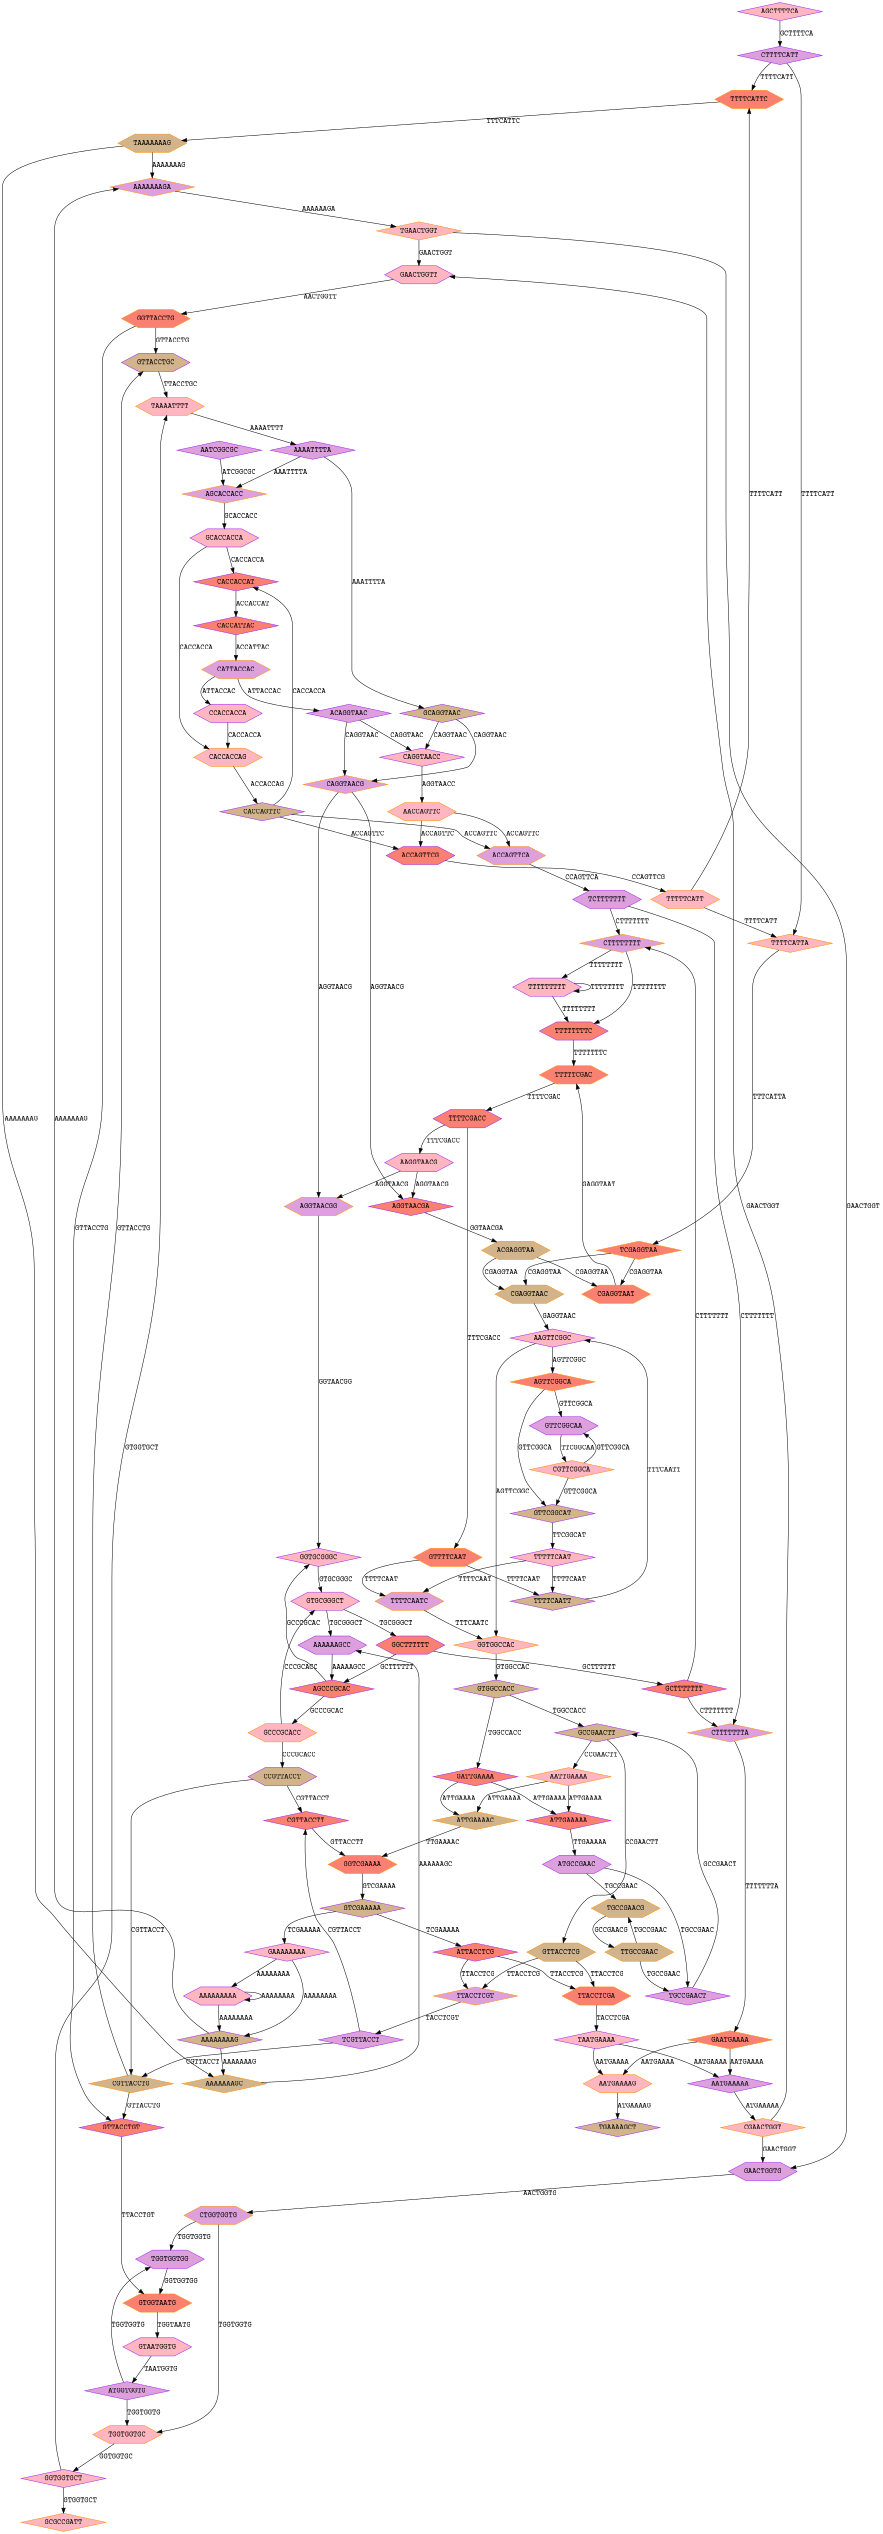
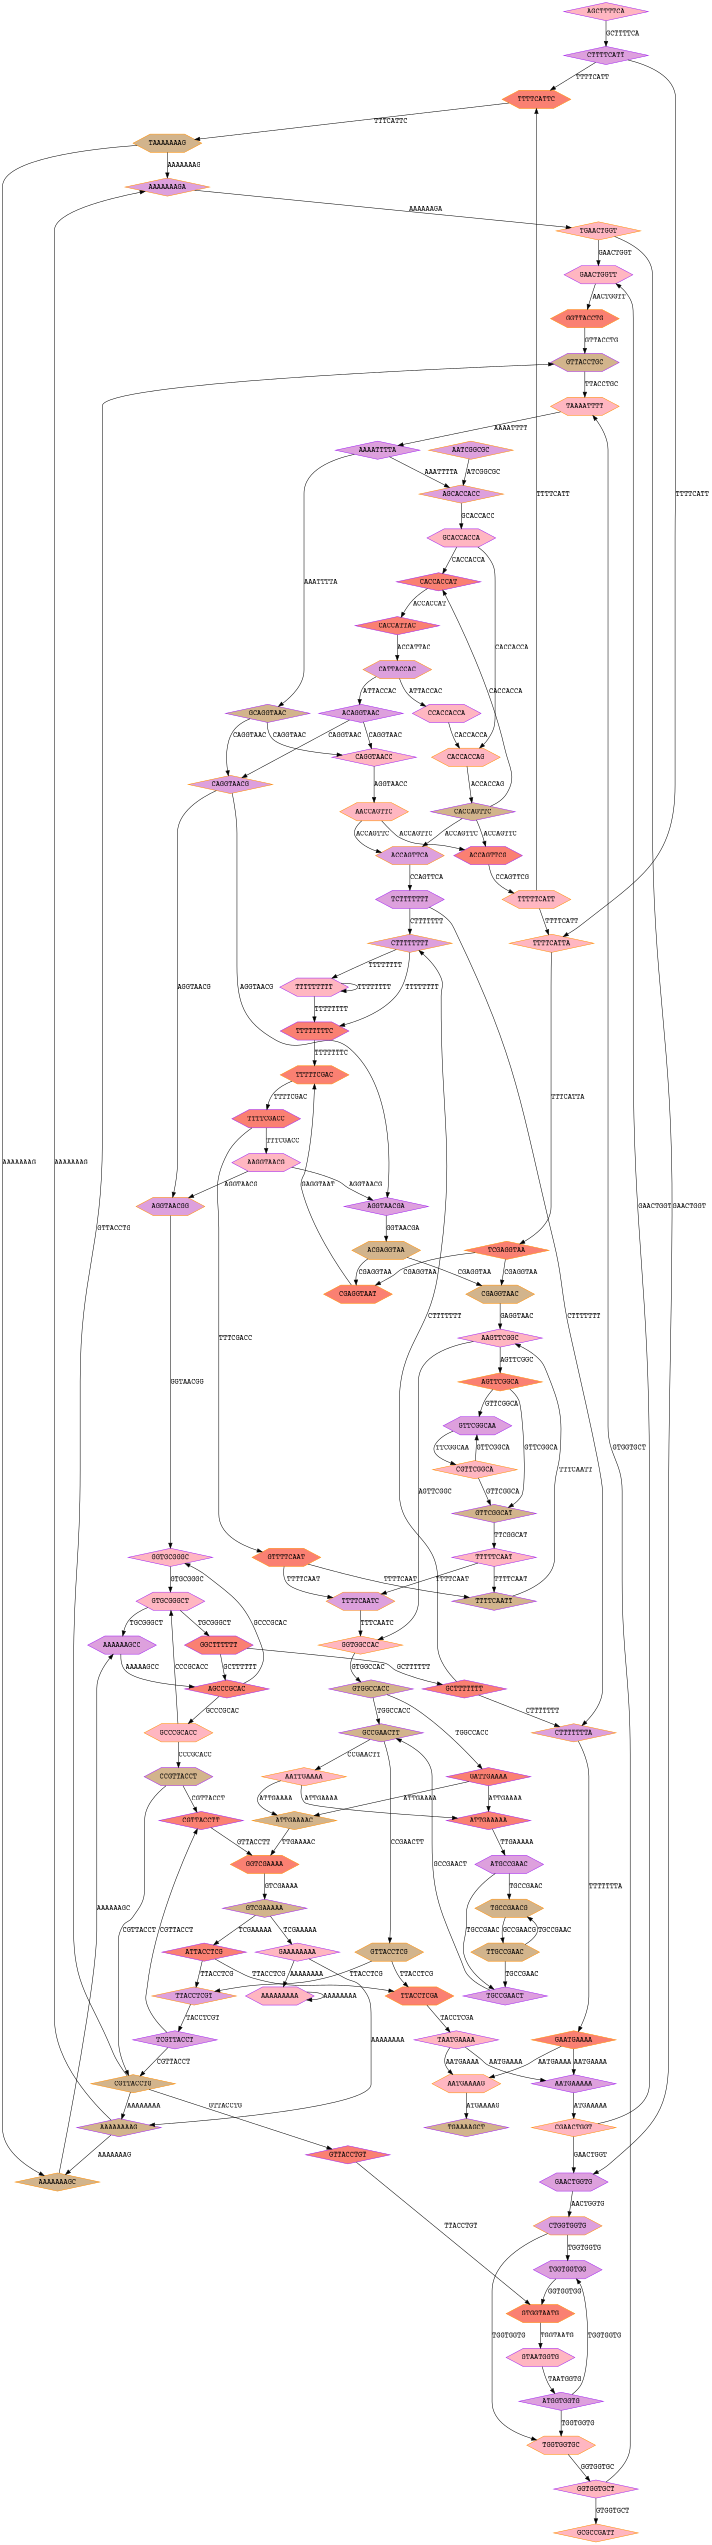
  digraph {
    fontname="Courier Prime"
    node [color=purple fillcolor=lightpink fontname="Courier Prime" shape=diamond style=filled]
    edge [fontname="Courier Prime"]
    CTTTTCATT [fillcolor=plum]
    AGCTTTTCA
    TTTTCATTC [color=darkorange fillcolor=salmon shape=hexagon]
    TTTTCATTA [color=darkorange]
    TAAAAAAAG [color=darkorange fillcolor=tan shape=hexagon]
    TCGAGGTAA [color=darkorange fillcolor=salmon]
    AAAAAAAGA [color=darkorange fillcolor=plum]
    AAAAAAAGC [color=darkorange fillcolor=tan]
    CGAGGTAAC [color=darkorange fillcolor=tan shape=hexagon]
    CGAGGTAAT [color=darkorange fillcolor=salmon shape=hexagon]
    TGAACTGGT [color=darkorange]
    AAAAAAGCC [fillcolor=plum shape=hexagon]
    GAACTGGTT [shape=hexagon]
    GAACTGGTG [fillcolor=plum shape=hexagon]
    AGCCCGCAC [fillcolor=salmon]
    GGTTACCTG [color=darkorange fillcolor=salmon shape=hexagon]
    CTGGTGGTG [color=darkorange fillcolor=plum shape=hexagon]
    GTTACCTGC [fillcolor=tan shape=hexagon]
    GTTACCTGT [fillcolor=salmon]
    TGGTGGTGC [color=darkorange shape=hexagon]
    TGGTGGTGG [fillcolor=plum shape=hexagon]
    TAAAATTTT [color=darkorange shape=hexagon]
    GTGGTAATG [color=darkorange fillcolor=salmon shape=hexagon]
    AAAATTTTA [fillcolor=plum]
    GTAATGGTG [shape=hexagon]
    GCAGGTAAC [fillcolor=tan]
    AGCACCACC [color=darkorange fillcolor=plum]
    CAGGTAACC
    CAGGTAACG [color=darkorange fillcolor=plum]
    AACCAGTTC [color=darkorange shape=hexagon]
    AGGTAACGG [color=darkorange fillcolor=plum shape=hexagon]
-   AGGTAACGA [fillcolor=salmon]
+   AGGTAACGA [fillcolor=plum]
    ACCAGTTCA [color=darkorange fillcolor=plum shape=hexagon]
    ACCAGTTCG [fillcolor=salmon shape=hexagon]
    GGTGCGGGC
    ACGAGGTAA [color=darkorange fillcolor=tan shape=hexagon]
    TCTTTTTTT [fillcolor=plum shape=hexagon]
    TTTTTCATT [color=darkorange shape=hexagon]
    CTTTTTTTA [color=darkorange fillcolor=plum]
    CTTTTTTTT [color=darkorange fillcolor=plum]
    GAATGAAAA [color=darkorange fillcolor=salmon]
    TTTTTTTTT [shape=hexagon]
    TTTTTTTTC [fillcolor=salmon shape=hexagon]
    AATGAAAAG [color=darkorange shape=hexagon]
    AATGAAAAA [fillcolor=plum]
    TTTTTCGAC [color=darkorange fillcolor=salmon shape=hexagon]
    TGAAAAGCT [fillcolor=tan]
    CGAACTGGT [color=darkorange]
    ATGGTGGTG [fillcolor=plum]
    GGTGGTGCT
    GCGCCGATT [color=darkorange]
    GCACCACCA [shape=hexagon]
    CACCACCAT [fillcolor=salmon]
    CACCACCAG [color=darkorange shape=hexagon]
    CACCATTAC [fillcolor=salmon]
    CACCAGTTC [fillcolor=tan]
    CATTACCAC [color=darkorange fillcolor=plum shape=hexagon]
    CCACCACCA [shape=hexagon]
    ACAGGTAAC [fillcolor=plum]
    CGTTACCTG [color=darkorange fillcolor=tan]
    GTGCGGGCT [shape=hexagon]
    CCGTTACCT [fillcolor=tan shape=hexagon]
    CGTTACCTT [fillcolor=salmon]
    GGTCGAAAA [color=darkorange fillcolor=salmon shape=hexagon]
    GTCGAAAAA [fillcolor=tan]
    GGCTTTTTT [fillcolor=salmon shape=hexagon]
    GCCCGCACC [color=darkorange shape=hexagon]
    GCTTTTTTT [fillcolor=salmon]
    AAAAAAAAG [fillcolor=tan]
    TTTTCGACC [fillcolor=salmon shape=hexagon]
    AAAAAAAAA [shape=hexagon]
    GAAAAAAAA
    AAGGTAACG [shape=hexagon]
    GTTTTCAAT [color=darkorange fillcolor=salmon shape=hexagon]
    ATTACCTCG [fillcolor=salmon]
    TTACCTCGT [color=darkorange fillcolor=plum]
    TTACCTCGA [color=darkorange fillcolor=salmon shape=hexagon]
    TCGTTACCT [fillcolor=plum]
    TAATGAAAA
    TTTTCAATC [color=darkorange fillcolor=plum shape=hexagon]
    TTTTCAATT [fillcolor=tan]
    GGTGGCCAC [color=darkorange]
    AAGTTCGGC
    AGTTCGGCA [color=darkorange fillcolor=salmon]
    GTTACCTCG [color=darkorange fillcolor=tan shape=hexagon]
    GTGGCCACC [fillcolor=tan]
    GTTCGGCAT [fillcolor=tan]
    GTTCGGCAA [fillcolor=plum shape=hexagon]
    GCCGAACTT [fillcolor=tan]
    AATTGAAAA [color=darkorange]
    ATTGAAAAA [fillcolor=salmon]
    ATTGAAAAC [color=darkorange fillcolor=tan]
    ATGCCGAAC [fillcolor=plum shape=hexagon]
    GATTGAAAA [fillcolor=salmon]
    TTTTTCAAT
    CGTTCGGCA [color=darkorange]
    TGCCGAACG [color=darkorange fillcolor=tan shape=hexagon]
    TGCCGAACT [fillcolor=plum]
    TTGCCGAAC [color=darkorange fillcolor=tan shape=hexagon]
-   AATCGGCGC [fillcolor=plum]
+   AATCGGCGC [color=darkorange fillcolor=plum]
    CTTTTCATT -> TTTTCATTC [label=TTTTCATT]
    CTTTTCATT -> TTTTCATTA [label=TTTTCATT]
    AGCTTTTCA -> CTTTTCATT [label=GCTTTTCA]
    TTTTCATTC -> TAAAAAAAG [label=TTTCATTC]
    TTTTCATTA -> TCGAGGTAA [label=TTTCATTA]
    TAAAAAAAG -> AAAAAAAGA [label=AAAAAAAG]
    TAAAAAAAG -> AAAAAAAGC [label=AAAAAAAG]
    TCGAGGTAA -> CGAGGTAAC [label=CGAGGTAA]
    TCGAGGTAA -> CGAGGTAAT [label=CGAGGTAA]
    AAAAAAAGA -> TGAACTGGT [label=AAAAAAGA]
    AAAAAAAGC -> AAAAAAGCC [label=AAAAAAGC]
    CGAGGTAAC -> AAGTTCGGC [label=GAGGTAAC]
    CGAGGTAAT -> TTTTTCGAC [label=GAGGTAAT]
    TGAACTGGT -> GAACTGGTT [label=GAACTGGT]
    TGAACTGGT -> GAACTGGTG [label=GAACTGGT]
    AAAAAAGCC -> AGCCCGCAC [label=AAAAAGCC]
    GAACTGGTT -> GGTTACCTG [label=AACTGGTT]
    GAACTGGTG -> CTGGTGGTG [label=AACTGGTG]
    AGCCCGCAC -> GGTGCGGGC [label=GCCCGCAC]
    AGCCCGCAC -> GCCCGCACC [label=GCCCGCAC]
    GGTTACCTG -> GTTACCTGC [label=GTTACCTG]
-   GGTTACCTG -> GTTACCTGT [label=GTTACCTG]
    CTGGTGGTG -> TGGTGGTGC [label=TGGTGGTG]
    CTGGTGGTG -> TGGTGGTGG [label=TGGTGGTG]
    GTTACCTGC -> TAAAATTTT [label=TTACCTGC]
    GTTACCTGT -> GTGGTAATG [label=TTACCTGT]
    TGGTGGTGC -> GGTGGTGCT [label=GGTGGTGC]
    TGGTGGTGG -> GTGGTAATG [label=GGTGGTGG]
    TAAAATTTT -> AAAATTTTA [label=AAAATTTT]
    GTGGTAATG -> GTAATGGTG [label=TGGTAATG]
    AAAATTTTA -> GCAGGTAAC [label=AAATTTTA]
    AAAATTTTA -> AGCACCACC [label=AAATTTTA]
    GTAATGGTG -> ATGGTGGTG [label=TAATGGTG]
    GCAGGTAAC -> CAGGTAACC [label=CAGGTAAC]
    GCAGGTAAC -> CAGGTAACG [label=CAGGTAAC]
    AGCACCACC -> GCACCACCA [label=GCACCACC]
    CAGGTAACC -> AACCAGTTC [label=AGGTAACC]
    CAGGTAACG -> AGGTAACGG [label=AGGTAACG]
    CAGGTAACG -> AGGTAACGA [label=AGGTAACG]
    AACCAGTTC -> ACCAGTTCA [label=ACCAGTTC]
    AACCAGTTC -> ACCAGTTCG [label=ACCAGTTC]
    AGGTAACGG -> GGTGCGGGC [label=GGTAACGG]
    AGGTAACGA -> ACGAGGTAA [label=GGTAACGA]
    ACCAGTTCA -> TCTTTTTTT [label=CCAGTTCA]
    ACCAGTTCG -> TTTTTCATT [label=CCAGTTCG]
    GGTGCGGGC -> GTGCGGGCT [label=GTGCGGGC]
    ACGAGGTAA -> CGAGGTAAC [label=CGAGGTAA]
    ACGAGGTAA -> CGAGGTAAT [label=CGAGGTAA]
    TCTTTTTTT -> CTTTTTTTA [label=CTTTTTTT]
    TCTTTTTTT -> CTTTTTTTT [label=CTTTTTTT]
    TTTTTCATT -> TTTTCATTC [label=TTTTCATT]
    TTTTTCATT -> TTTTCATTA [label=TTTTCATT]
    CTTTTTTTA -> GAATGAAAA [label=TTTTTTTA]
    CTTTTTTTT -> TTTTTTTTT [label=TTTTTTTT]
    CTTTTTTTT -> TTTTTTTTC [label=TTTTTTTT]
    GAATGAAAA -> AATGAAAAG [label=AATGAAAA]
    GAATGAAAA -> AATGAAAAA [label=AATGAAAA]
    TTTTTTTTT -> TTTTTTTTT [label=TTTTTTTT]
    TTTTTTTTT -> TTTTTTTTC [label=TTTTTTTT]
    TTTTTTTTC -> TTTTTCGAC [label=TTTTTTTC]
    AATGAAAAG -> TGAAAAGCT [label=ATGAAAAG]
    AATGAAAAA -> CGAACTGGT [label=ATGAAAAA]
    TTTTTCGAC -> TTTTCGACC [label=TTTTCGAC]
    CGAACTGGT -> GAACTGGTT [label=GAACTGGT]
    CGAACTGGT -> GAACTGGTG [label=GAACTGGT]
    ATGGTGGTG -> TGGTGGTGC [label=TGGTGGTG]
    ATGGTGGTG -> TGGTGGTGG [label=TGGTGGTG]
    GGTGGTGCT -> TAAAATTTT [label=GTGGTGCT]
    GGTGGTGCT -> GCGCCGATT [label=GTGGTGCT]
    GCACCACCA -> CACCACCAT [label=CACCACCA]
    GCACCACCA -> CACCACCAG [label=CACCACCA]
    CACCACCAT -> CACCATTAC [label=ACCACCAT]
    CACCACCAG -> CACCAGTTC [label=ACCACCAG]
    CACCATTAC -> CATTACCAC [label=ACCATTAC]
    CACCAGTTC -> ACCAGTTCA [label=ACCAGTTC]
    CACCAGTTC -> ACCAGTTCG [label=ACCAGTTC]
    CACCAGTTC -> CACCACCAT [label=CACCACCA]
    CATTACCAC -> CCACCACCA [label=ATTACCAC]
    CATTACCAC -> ACAGGTAAC [label=ATTACCAC]
    CCACCACCA -> CACCACCAG [label=CACCACCA]
    ACAGGTAAC -> CAGGTAACC [label=CAGGTAAC]
    ACAGGTAAC -> CAGGTAACG [label=CAGGTAAC]
    CGTTACCTG -> GTTACCTGC [label=GTTACCTG]
    CGTTACCTG -> GTTACCTGT [label=GTTACCTG]
    GTGCGGGCT -> AAAAAAGCC [label=TGCGGGCT]
    GTGCGGGCT -> GGCTTTTTT [label=TGCGGGCT]
    CCGTTACCT -> CGTTACCTG [label=CGTTACCT]
    CCGTTACCT -> CGTTACCTT [label=CGTTACCT]
    CGTTACCTT -> GGTCGAAAA [label=GTTACCTT]
    GGTCGAAAA -> GTCGAAAAA [label=GTCGAAAA]
    GTCGAAAAA -> GAAAAAAAA [label=TCGAAAAA]
    GTCGAAAAA -> ATTACCTCG [label=TCGAAAAA]
    GGCTTTTTT -> AGCCCGCAC [label=GCTTTTTT]
    GGCTTTTTT -> GCTTTTTTT [label=GCTTTTTT]
    GCCCGCACC -> GTGCGGGCT [label=CCCGCACC]
    GCCCGCACC -> CCGTTACCT [label=CCCGCACC]
    GCTTTTTTT -> CTTTTTTTA [label=CTTTTTTT]
    GCTTTTTTT -> CTTTTTTTT [label=CTTTTTTT]
    AAAAAAAAG -> AAAAAAAGA [label=AAAAAAAG]
    AAAAAAAAG -> AAAAAAAGC [label=AAAAAAAG]
    TTTTCGACC -> AAGGTAACG [label=TTTCGACC]
    TTTTCGACC -> GTTTTCAAT [label=TTTCGACC]
-   AAAAAAAAA -> AAAAAAAAG [label=AAAAAAAA]
+   CGTTACCTG -> AAAAAAAAG [label=AAAAAAAA]
    AAAAAAAAA -> AAAAAAAAA [label=AAAAAAAA]
    GAAAAAAAA -> AAAAAAAAG [label=AAAAAAAA]
    GAAAAAAAA -> AAAAAAAAA [label=AAAAAAAA]
    AAGGTAACG -> AGGTAACGG [label=AGGTAACG]
    AAGGTAACG -> AGGTAACGA [label=AGGTAACG]
    GTTTTCAAT -> TTTTCAATC [label=TTTTCAAT]
    GTTTTCAAT -> TTTTCAATT [label=TTTTCAAT]
    ATTACCTCG -> TTACCTCGT [label=TTACCTCG]
    ATTACCTCG -> TTACCTCGA [label=TTACCTCG]
    TTACCTCGT -> TCGTTACCT [label=TACCTCGT]
    TTACCTCGA -> TAATGAAAA [label=TACCTCGA]
    TCGTTACCT -> CGTTACCTG [label=CGTTACCT]
    TCGTTACCT -> CGTTACCTT [label=CGTTACCT]
    TAATGAAAA -> AATGAAAAG [label=AATGAAAA]
    TAATGAAAA -> AATGAAAAA [label=AATGAAAA]
    TTTTCAATC -> GGTGGCCAC [label=TTTCAATC]
    TTTTCAATT -> AAGTTCGGC [label=TTTCAATT]
    GGTGGCCAC -> GTGGCCACC [label=GTGGCCAC]
    AAGTTCGGC -> GGTGGCCAC [label=AGTTCGGC]
    AAGTTCGGC -> AGTTCGGCA [label=AGTTCGGC]
    AGTTCGGCA -> GTTCGGCAT [label=GTTCGGCA]
    AGTTCGGCA -> GTTCGGCAA [label=GTTCGGCA]
    GTTACCTCG -> TTACCTCGT [label=TTACCTCG]
    GTTACCTCG -> TTACCTCGA [label=TTACCTCG]
    GTGGCCACC -> GCCGAACTT [label=TGGCCACC]
    GTGGCCACC -> GATTGAAAA [label=TGGCCACC]
    GTTCGGCAT -> TTTTTCAAT [label=TTCGGCAT]
    GTTCGGCAA -> CGTTCGGCA [label=TTCGGCAA]
    GCCGAACTT -> GTTACCTCG [label=CCGAACTT]
    GCCGAACTT -> AATTGAAAA [label=CCGAACTT]
    AATTGAAAA -> ATTGAAAAA [label=ATTGAAAA]
    AATTGAAAA -> ATTGAAAAC [label=ATTGAAAA]
    ATTGAAAAA -> ATGCCGAAC [label=TTGAAAAA]
    ATTGAAAAC -> GGTCGAAAA [label=TTGAAAAC]
    ATGCCGAAC -> TGCCGAACG [label=TGCCGAAC]
    ATGCCGAAC -> TGCCGAACT [label=TGCCGAAC]
    GATTGAAAA -> ATTGAAAAA [label=ATTGAAAA]
    GATTGAAAA -> ATTGAAAAC [label=ATTGAAAA]
    TTTTTCAAT -> TTTTCAATC [label=TTTTCAAT]
    TTTTTCAAT -> TTTTCAATT [label=TTTTCAAT]
    CGTTCGGCA -> GTTCGGCAT [label=GTTCGGCA]
    CGTTCGGCA -> GTTCGGCAA [label=GTTCGGCA]
    TGCCGAACG -> TTGCCGAAC [label=GCCGAACG]
    TGCCGAACT -> GCCGAACTT [label=GCCGAACT]
    TTGCCGAAC -> TGCCGAACG [label=TGCCGAAC]
    TTGCCGAAC -> TGCCGAACT [label=TGCCGAAC]
    AATCGGCGC -> AGCACCACC [label=ATCGGCGC]
  }
